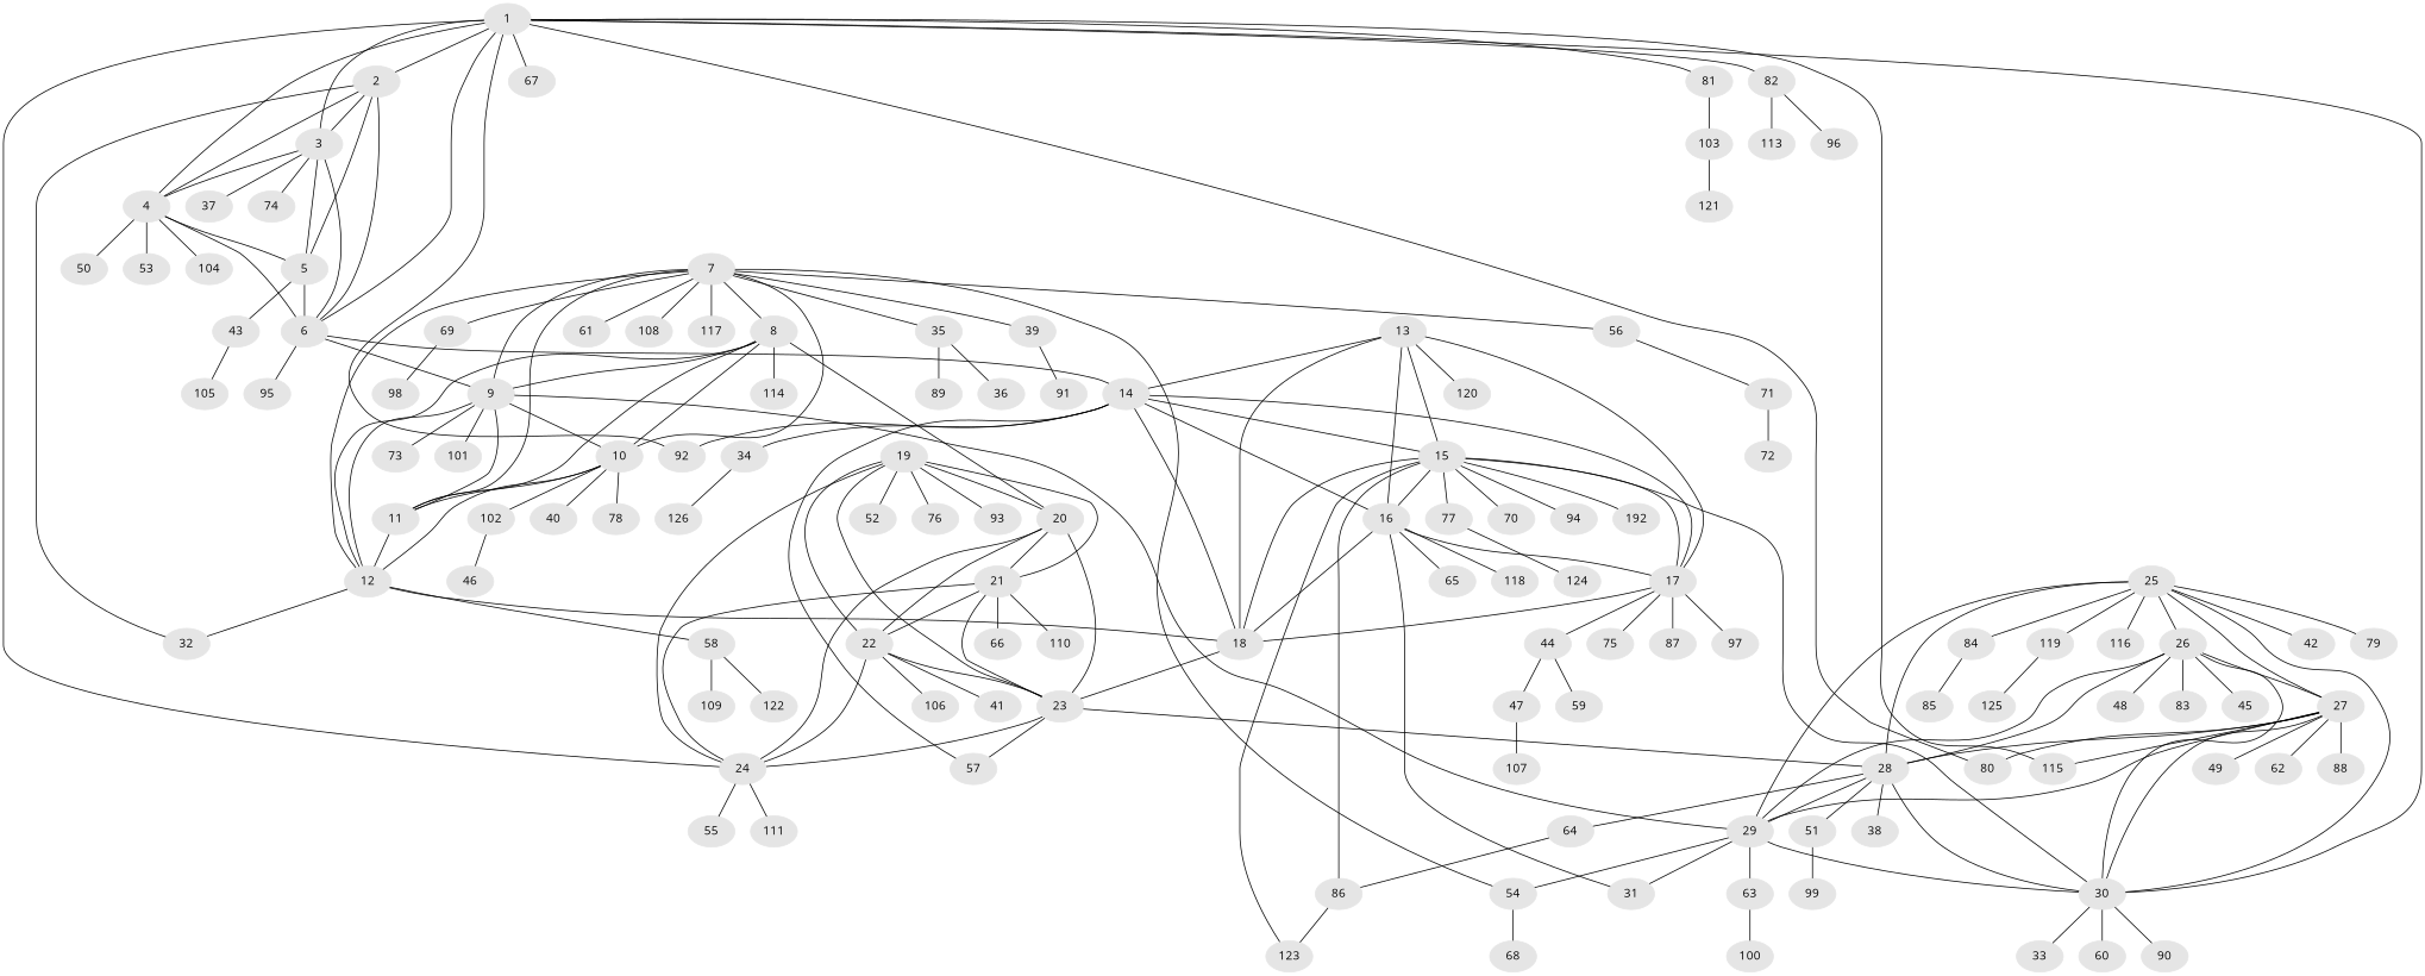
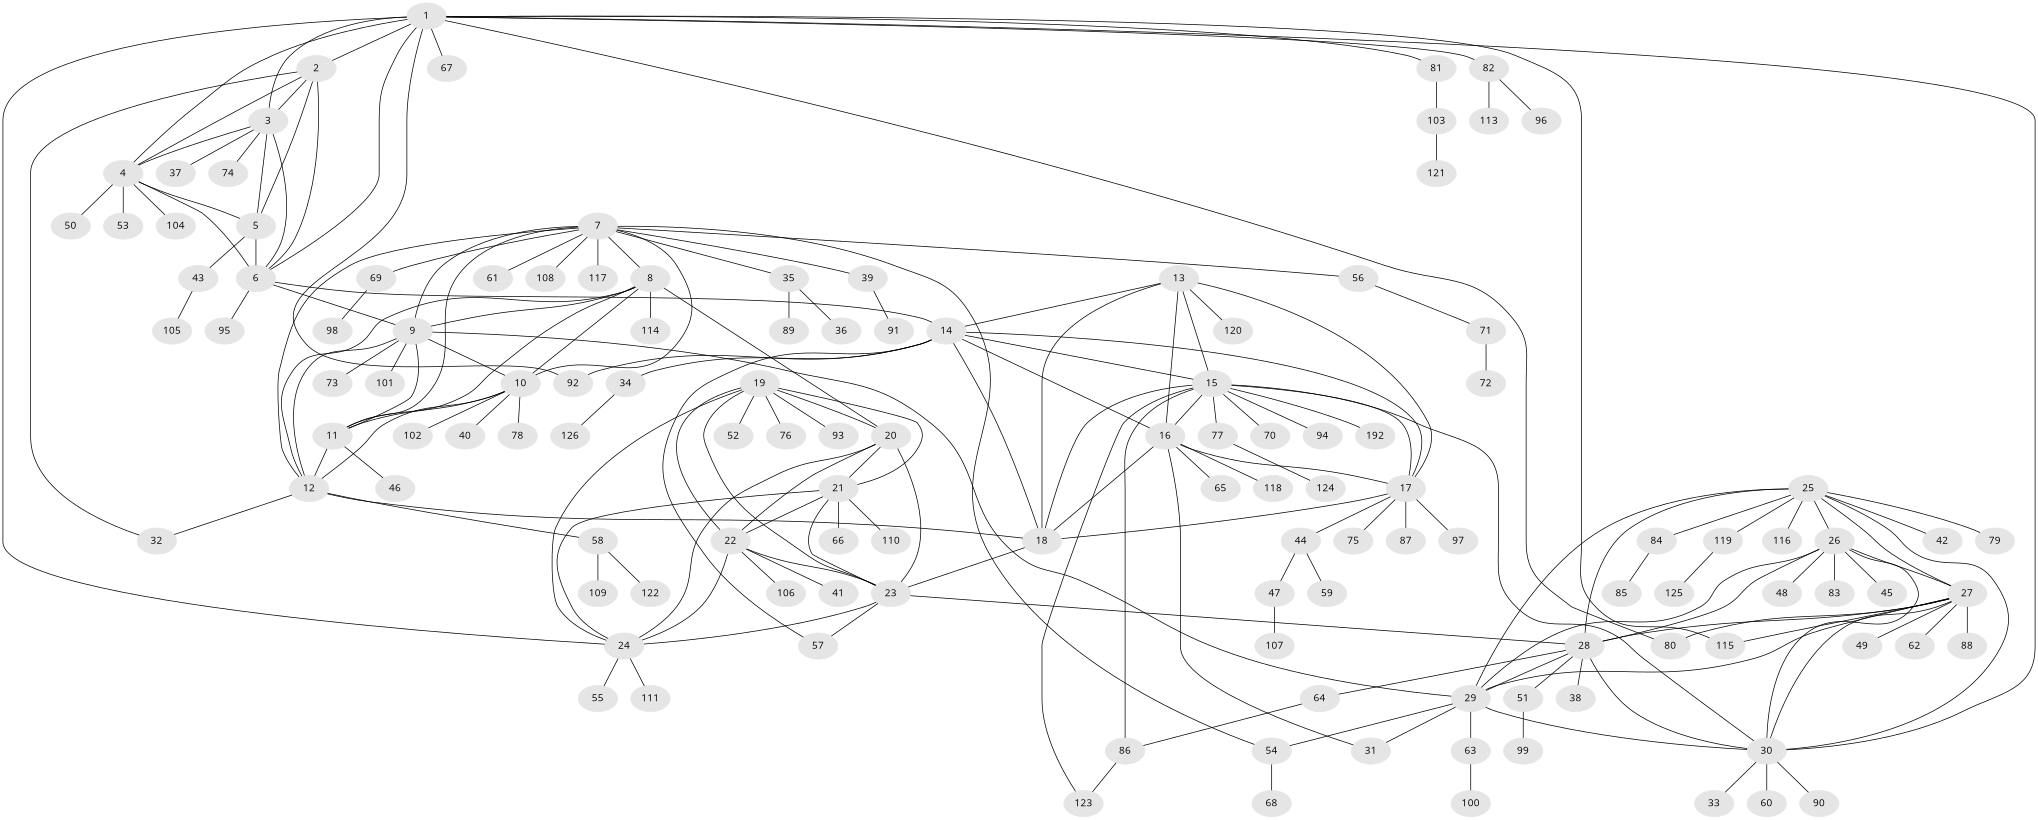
  graph {
    fontname="Open Sans"
    node [color=gray90 fontname="Open Sans" style=filled]
    edge [fontname="Open Sans"]
    1
    2
    3
    4
    6
    24
    30
    67
    80
    81
    82
    92
    115
    5
    32
    37
    74
    50
    53
    104
    43
    9
    14
    95
    55
    111
    33
    60
    90
    103
    96
    113
    105
    10
    11
    12
    29
    73
    101
    18
    15
    16
    17
    34
    57
    7
    8
    35
    39
    54
    56
    61
    69
    108
    117
    20
    114
    40
    78
    102
    46
    58
    36
    89
    91
    68
    71
    98
    23
    21
    22
    31
    63
    109
    122
    13
    120
    70
    77
    86
    94
    n82 [label=192]
    123
    65
    118
    44
    75
    87
    97
    126
    124
    47
    59
    28
    19
    52
    76
    93
    66
    110
    41
    106
    38
    51
    64
    25
    26
    27
    42
    79
    84
    116
    119
    45
    48
    83
    49
    62
    88
    85
    125
    99
    100
    107
    72
    121
    1 -- 2
    1 -- 3
    1 -- 4
    1 -- 6
    1 -- 24
    1 -- 30
    1 -- 67
    1 -- 80
    1 -- 81
    1 -- 82
    1 -- 92
    1 -- 115
    2 -- 3
    2 -- 4
    2 -- 6
    2 -- 5
    2 -- 32
    3 -- 4
    3 -- 6
    3 -- 5
    3 -- 37
    3 -- 74
    4 -- 6
    4 -- 5
    4 -- 50
    4 -- 53
    4 -- 104
    6 -- 9
    6 -- 14
    6 -- 95
    24 -- 55
    24 -- 111
    30 -- 33
    30 -- 60
    30 -- 90
    81 -- 103
    82 -- 96
    82 -- 113
    5 -- 6
    5 -- 43
    43 -- 105
    9 -- 10
    9 -- 11
    9 -- 12
    9 -- 29
    9 -- 73
    9 -- 101
    14 -- 92
    14 -- 18
    14 -- 15
    14 -- 16
    14 -- 17
    14 -- 34
    14 -- 57
    103 -- 121
    10 -- 11
    10 -- 12
    10 -- 40
    10 -- 78
    10 -- 102
    11 -- 12
-   102 -- 46
+   11 -- 46
    12 -- 32
    12 -- 18
    12 -- 58
    29 -- 30
    29 -- 54
    29 -- 31
    29 -- 63
    18 -- 23
    15 -- 30
    15 -- 18
    15 -- 16
    15 -- 17
    15 -- 70
    15 -- 77
    15 -- 86
    15 -- 94
    15 -- n82
    15 -- 123
    16 -- 18
    16 -- 17
    16 -- 31
    16 -- 65
    16 -- 118
    17 -- 18
    17 -- 44
    17 -- 75
    17 -- 87
    17 -- 97
    34 -- 126
    7 -- 9
    7 -- 10
    7 -- 11
    7 -- 12
    7 -- 8
    7 -- 35
    7 -- 39
    7 -- 54
    7 -- 56
    7 -- 61
    7 -- 69
    7 -- 108
    7 -- 117
    8 -- 9
    8 -- 10
    8 -- 11
    8 -- 12
    8 -- 20
    8 -- 114
    35 -- 36
    35 -- 89
    39 -- 91
    54 -- 68
    56 -- 71
    69 -- 98
    20 -- 24
    20 -- 23
    20 -- 21
    20 -- 22
    58 -- 109
    58 -- 122
    71 -- 72
    23 -- 24
    23 -- 57
    23 -- 28
    21 -- 24
    21 -- 23
    21 -- 22
    21 -- 66
    21 -- 110
    22 -- 24
    22 -- 23
    22 -- 41
    22 -- 106
    63 -- 100
    13 -- 14
    13 -- 18
    13 -- 15
    13 -- 16
    13 -- 17
    13 -- 120
    77 -- 124
    86 -- 123
    44 -- 47
    44 -- 59
    47 -- 107
    28 -- 30
    28 -- 29
    28 -- 38
    28 -- 51
    28 -- 64
    19 -- 24
    19 -- 20
    19 -- 23
    19 -- 21
    19 -- 22
    19 -- 52
    19 -- 76
    19 -- 93
    51 -- 99
    64 -- 86
    25 -- 30
    25 -- 29
    25 -- 28
    25 -- 26
    25 -- 27
    25 -- 42
    25 -- 79
    25 -- 84
    25 -- 116
    25 -- 119
    26 -- 30
    26 -- 29
    26 -- 28
    26 -- 27
    26 -- 45
    26 -- 48
    26 -- 83
    27 -- 30
    27 -- 80
    27 -- 115
    27 -- 29
    27 -- 28
    27 -- 49
    27 -- 62
    27 -- 88
    84 -- 85
    119 -- 125
  }
